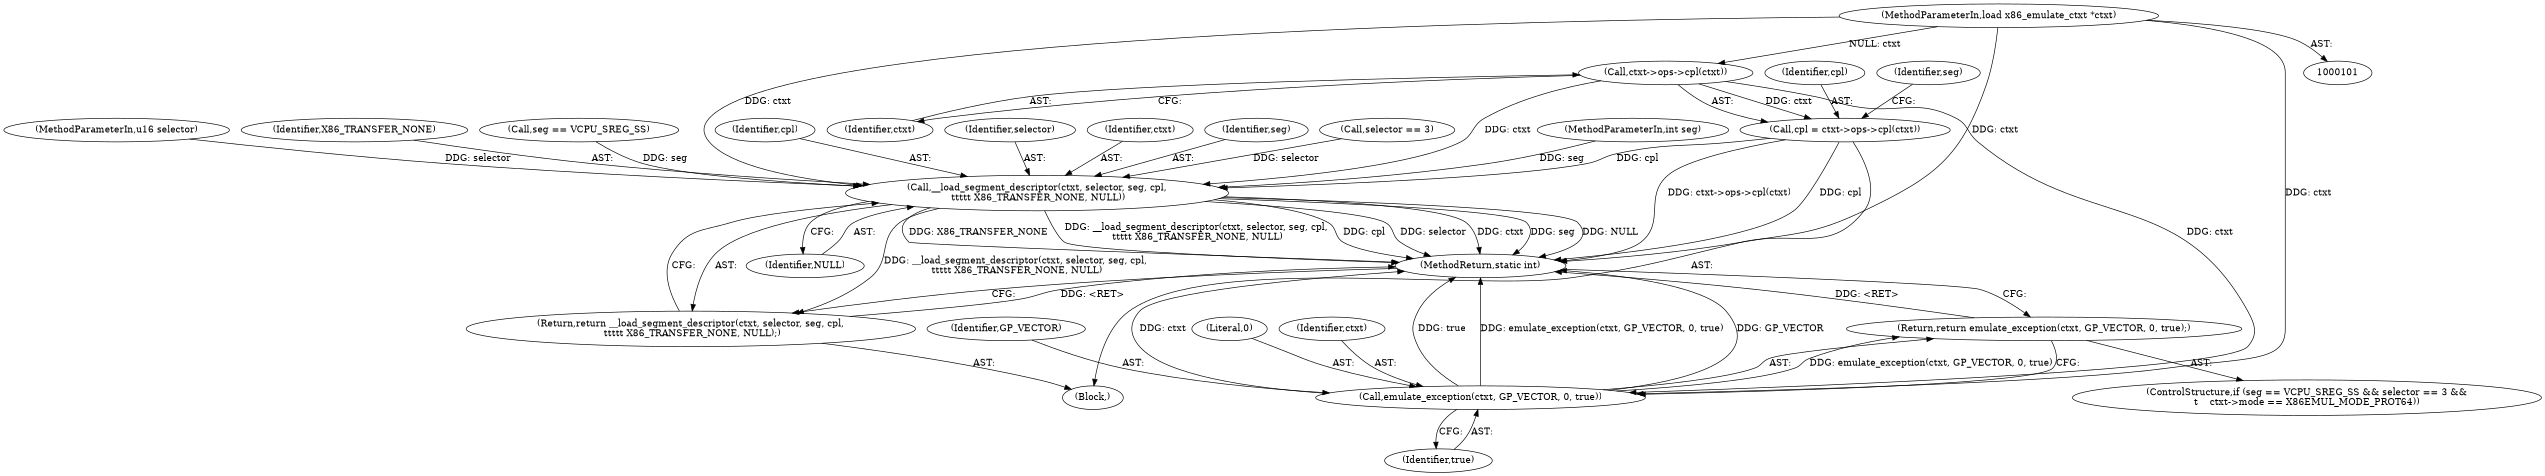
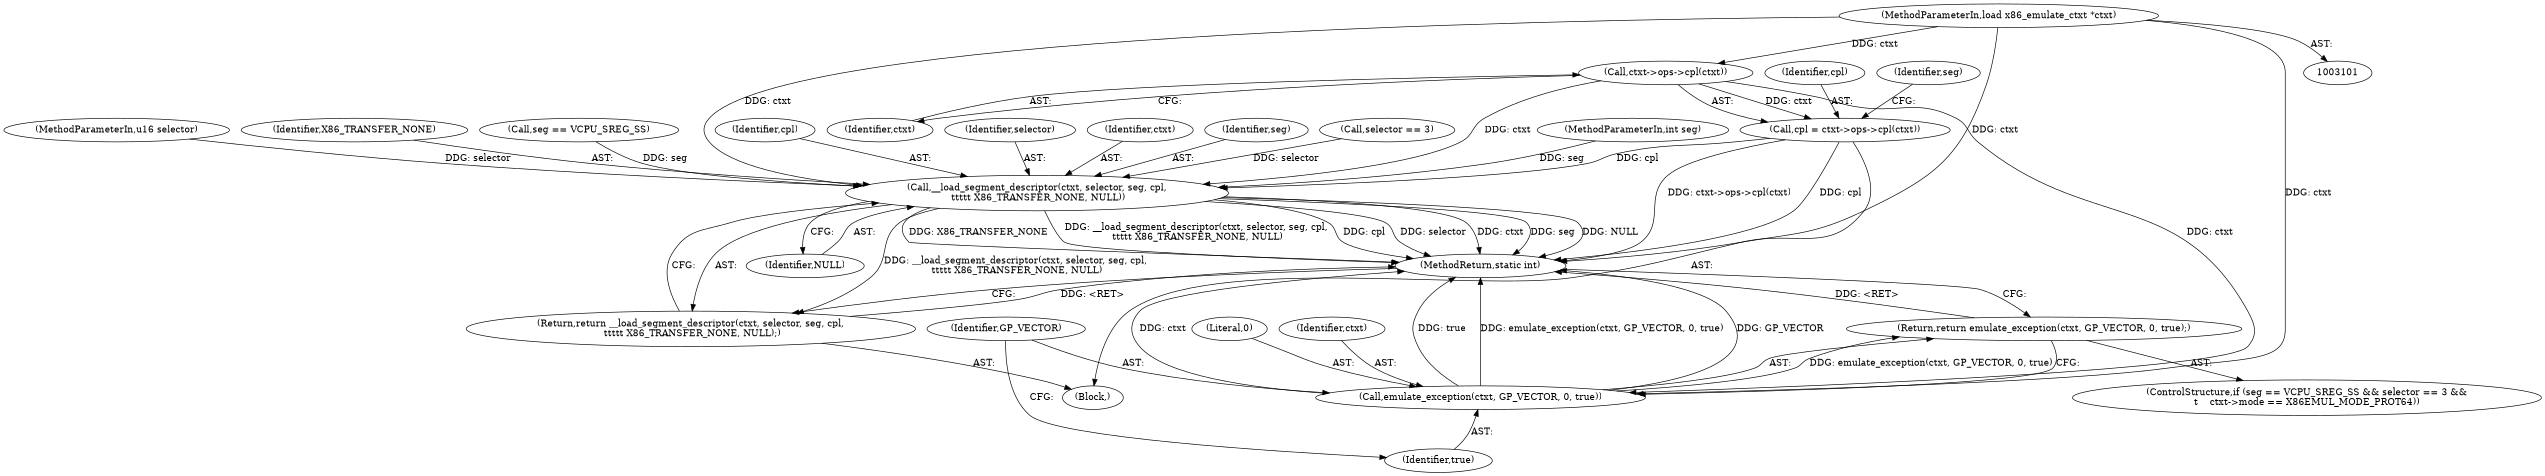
  digraph {
    n1 [label="(Call,ctxt->ops->cpl(ctxt))"]
    n2 [label="(Call,cpl = ctxt->ops->cpl(ctxt))"]
    n3 [label="(Call,__load_segment_descriptor(ctxt, selector, seg, cpl,\n \t\t\t\t\t X86_TRANSFER_NONE, NULL))"]
    n4 [label="(Call,emulate_exception(ctxt, GP_VECTOR, 0, true))"]
    n5 [label="(Identifier,ctxt)"]
    n6 [label="(MethodReturn,static int)"]
    n7 [label="(Block,)"]
    n8 [label="(Return,return __load_segment_descriptor(ctxt, selector, seg, cpl,\n \t\t\t\t\t X86_TRANSFER_NONE, NULL);)"]
    n9 [label="(Identifier,NULL)"]
    n10 [label="(Return,return emulate_exception(ctxt, GP_VECTOR, 0, true);)"]
    n11 [label="(Identifier,true)"]
    n12 [label="(MethodParameterIn,load x86_emulate_ctxt *ctxt)"]
-   1000101
+   1000101 [label=1003101]
    n14 [label="(ControlStructure,if (seg == VCPU_SREG_SS && selector == 3 &&\n\t    ctxt->mode == X86EMUL_MODE_PROT64))"]
    n15 [label="(Identifier,cpl)"]
    n16 [label="(Identifier,seg)"]
    n17 [label="(Literal,0)"]
    n18 [label="(Identifier,ctxt)"]
    n19 [label="(Identifier,selector)"]
    n20 [label="(Identifier,ctxt)"]
    n21 [label="(Identifier,seg)"]
    n22 [label="(Call,selector == 3)"]
    n23 [label="(MethodParameterIn,int seg)"]
    n24 [label="(MethodParameterIn,u16 selector)"]
    n25 [label="(Identifier,X86_TRANSFER_NONE)"]
    n26 [label="(Call,seg == VCPU_SREG_SS)"]
    n27 [label="(Identifier,GP_VECTOR)"]
    n28 [label="(Identifier,cpl)"]
    n1 -> n2 [label="AST: "]
    n1 -> n2 [label="DDG: ctxt"]
    n1 -> n3 [label="DDG: ctxt"]
    n1 -> n4 [label="DDG: ctxt"]
    n1 -> n5 [label="CFG: "]
    n2 -> n3 [label="DDG: cpl"]
    n2 -> n6 [label="DDG: cpl"]
    n2 -> n6 [label="DDG: ctxt->ops->cpl(ctxt)"]
    n2 -> n7 [label="AST: "]
    n3 -> n6 [label="DDG: __load_segment_descriptor(ctxt, selector, seg, cpl,\n \t\t\t\t\t X86_TRANSFER_NONE, NULL)"]
    n3 -> n6 [label="DDG: cpl"]
    n3 -> n6 [label="DDG: selector"]
    n3 -> n6 [label="DDG: ctxt"]
    n3 -> n6 [label="DDG: seg"]
    n3 -> n6 [label="DDG: NULL"]
    n3 -> n6 [label="DDG: X86_TRANSFER_NONE"]
    n3 -> n8 [label="AST: "]
    n3 -> n8 [label="DDG: __load_segment_descriptor(ctxt, selector, seg, cpl,\n \t\t\t\t\t X86_TRANSFER_NONE, NULL)"]
    n3 -> n9 [label="CFG: "]
    n4 -> n6 [label="DDG: ctxt"]
    n4 -> n6 [label="DDG: true"]
    n4 -> n6 [label="DDG: emulate_exception(ctxt, GP_VECTOR, 0, true)"]
    n4 -> n6 [label="DDG: GP_VECTOR"]
    n4 -> n10 [label="AST: "]
    n4 -> n10 [label="DDG: emulate_exception(ctxt, GP_VECTOR, 0, true)"]
-   n4 -> n11 [label="CFG: "]
+   n27 -> n11 [label="CFG: "]
    n5 -> n1 [label="AST: "]
    n6 -> n8 [label="CFG: "]
    n6 -> n10 [label="CFG: "]
    n8 -> n3 [label="CFG: "]
    n8 -> n6 [label="DDG: <RET>"]
    n8 -> n7 [label="AST: "]
    n9 -> n3 [label="AST: "]
    n10 -> n4 [label="CFG: "]
    n10 -> n6 [label="DDG: <RET>"]
    n10 -> n14 [label="AST: "]
    n11 -> n4 [label="AST: "]
-   n12 -> n1 [label="NULL: ctxt"]
+   n12 -> n1 [label="DDG: ctxt"]
    n12 -> n3 [label="DDG: ctxt"]
    n12 -> n4 [label="DDG: ctxt"]
    n12 -> n6 [label="DDG: ctxt"]
    n12 -> 1000101 [label="AST: "]
    n15 -> n2 [label="AST: "]
    n16 -> n2 [label="CFG: "]
    n17 -> n4 [label="AST: "]
    n18 -> n4 [label="AST: "]
    n19 -> n3 [label="AST: "]
    n20 -> n3 [label="AST: "]
    n21 -> n3 [label="AST: "]
    n22 -> n3 [label="DDG: selector"]
    n23 -> n3 [label="DDG: seg"]
    n24 -> n3 [label="DDG: selector"]
    n25 -> n3 [label="AST: "]
    n26 -> n3 [label="DDG: seg"]
    n27 -> n4 [label="AST: "]
    n28 -> n3 [label="AST: "]
  }
